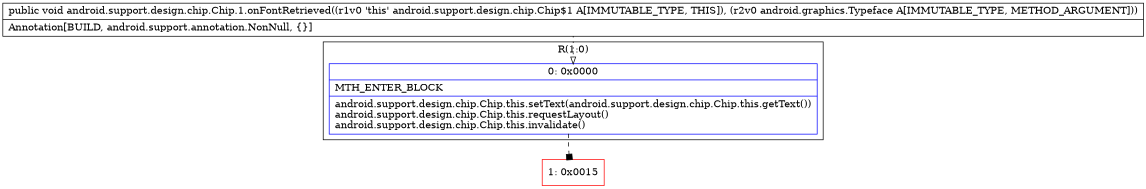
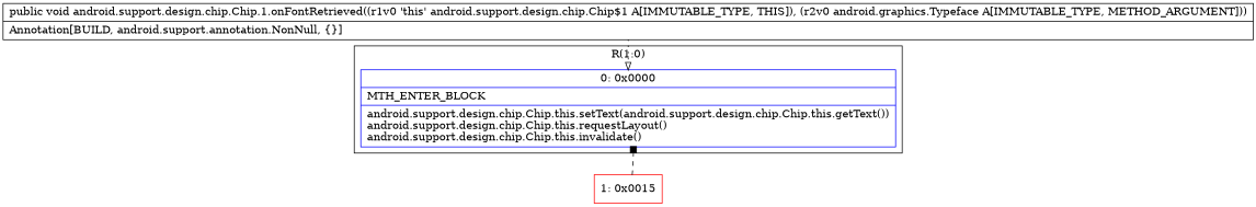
  digraph {
    node [shape=record]
    n1 [color=blue label="{0\:\ 0x0000|MTH_ENTER_BLOCK\l|android.support.design.chip.Chip.this.setText(android.support.design.chip.Chip.this.getText())\landroid.support.design.chip.Chip.this.requestLayout()\landroid.support.design.chip.Chip.this.invalidate()\l}"]
    n2 [color=red label="{1\:\ 0x0015}"]
    n3 [label="{public void android.support.design.chip.Chip.1.onFontRetrieved((r1v0 'this' android.support.design.chip.Chip$1 A[IMMUTABLE_TYPE, THIS]), (r2v0 android.graphics.Typeface A[IMMUTABLE_TYPE, METHOD_ARGUMENT]))  | Annotation[BUILD, android.support.annotation.NonNull, \{\}]\l}"]
    subgraph cluster_1 {
      label="R(1:0)"
      n1
    }
-   n1 -> n2 [style=dashed arrowhead=box]
+   n2 -> n1 [style=dashed arrowhead=box]
    n3 -> n1 [style=dotted arrowhead=onormal]
  }
